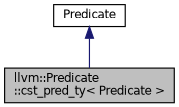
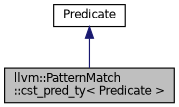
  digraph {
    node [color=black fontname=Helvetica fontsize=10 shape=box]
-   n1 [fillcolor=grey75 fontcolor=black height=0.2 label="llvm::Predicate\l::cst_pred_ty\< Predicate \>" style=filled width=0.4]
+   n1 [fillcolor=grey75 fontcolor=black height=0.2 label="llvm::PatternMatch\l::cst_pred_ty\< Predicate \>" style=filled width=0.4]
    n2 [height=0.2 label=Predicate width=0.4]
    n2 -> n1 [color=midnightblue dir=back fontname=Helvetica fontsize=10 labelfontname=Helvetica labelfontsize=10 style=solid]
  }
